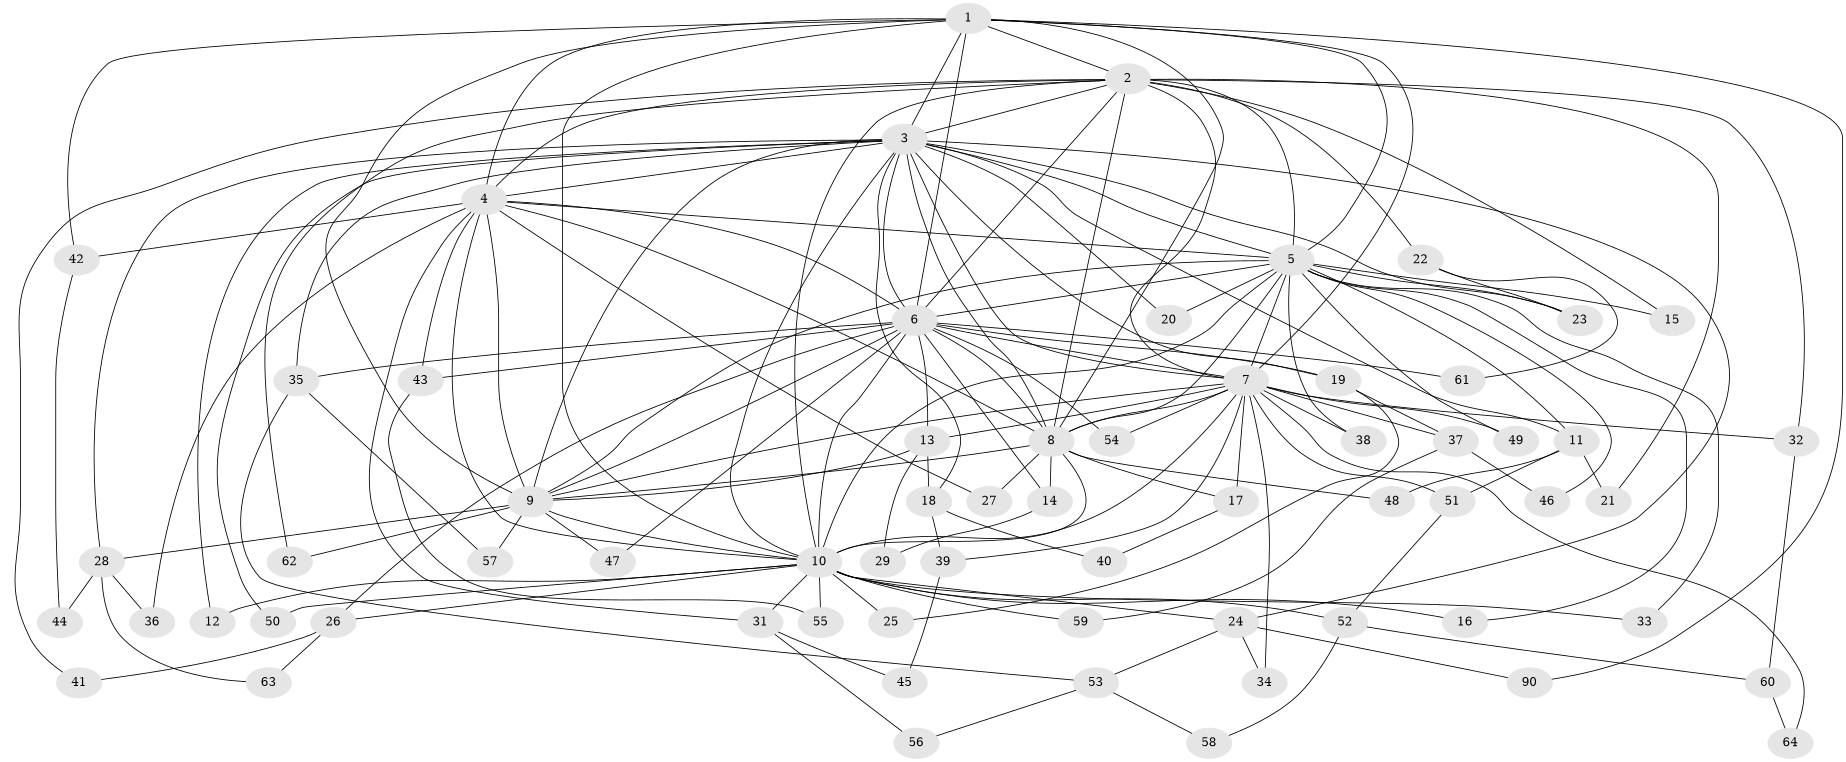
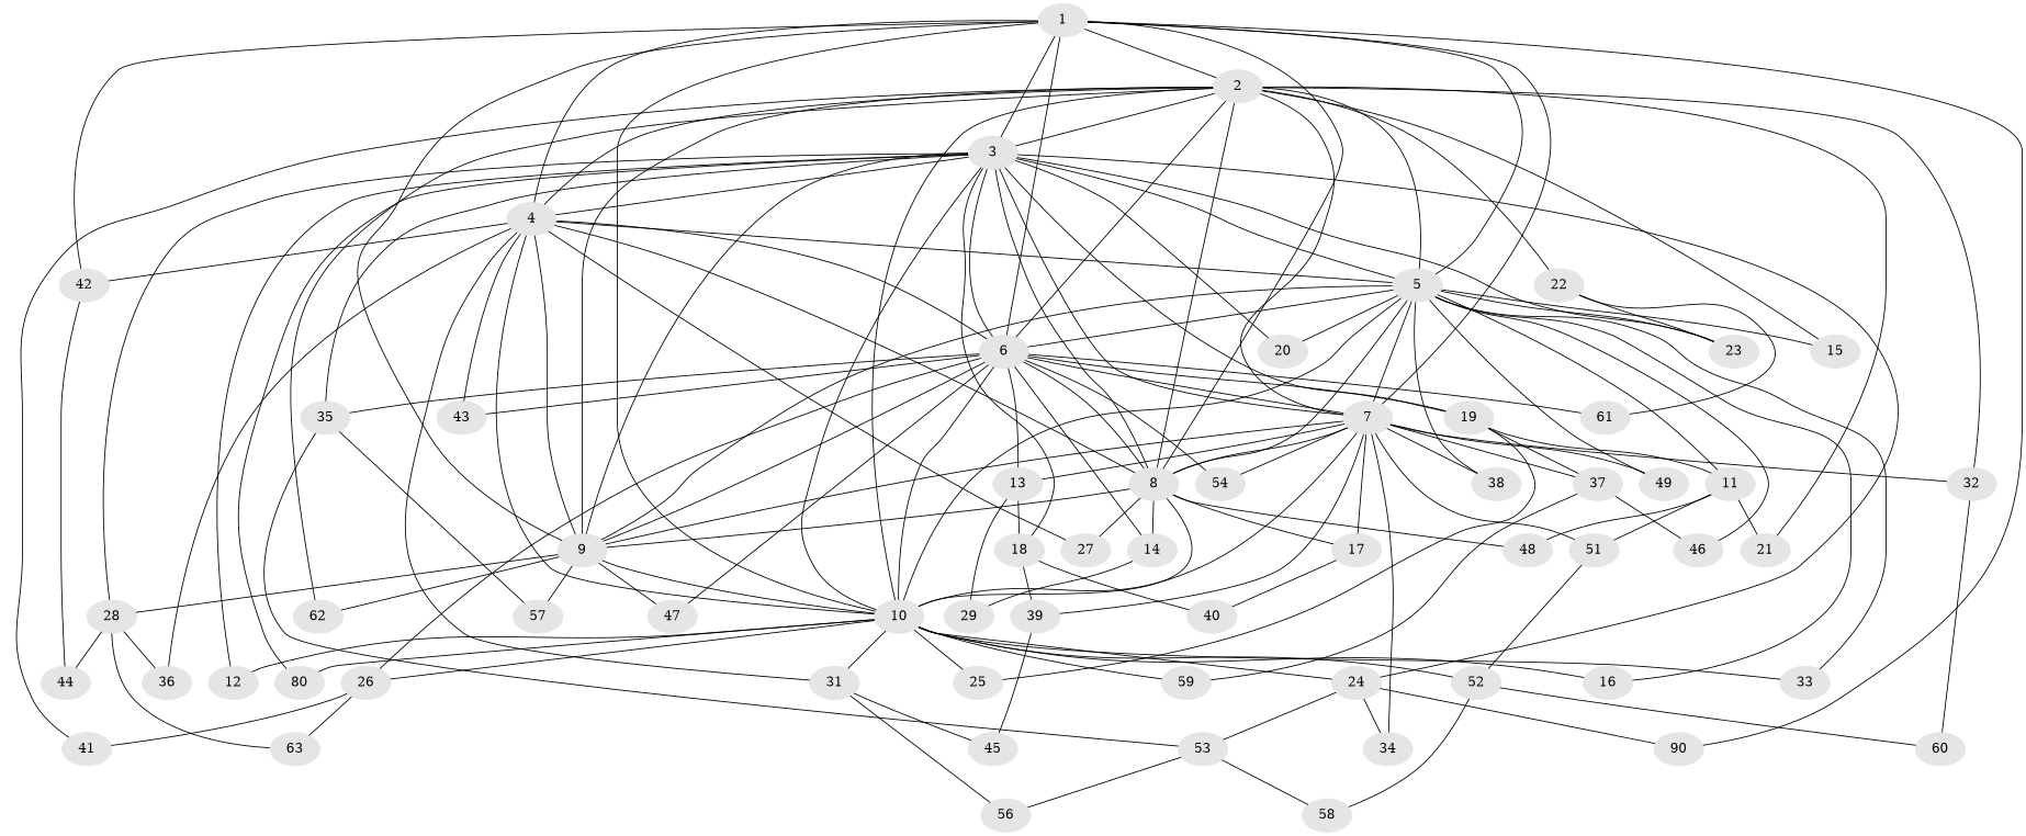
  graph {
    node [color=gray90 style=filled]
    1
    2
    3
    4
    5
    6
    7
    8
    9
    10
    n11 [label=90]
    42
    15
    21
    22
    32
    41
    62
    11
    12
    18
    19
    20
    24
    28
    35
-   50
+   50 [label=80]
    23
    27
    31
    36
    43
    16
    33
    38
    46
    49
    13
    14
    26
    47
    54
    61
    17
    34
    37
    39
    51
-   64
    48
    57
    25
    52
-   55
    59
    44
    60
    40
    53
    63
    45
    56
    29
    58
    1 -- 2
    1 -- 3
    1 -- 4
    1 -- 5
    1 -- 6
    1 -- 7
    1 -- 8
    1 -- 9
    1 -- 10
    1 -- n11
    1 -- 42
    2 -- 3
    2 -- 4
    2 -- 5
    2 -- 6
    2 -- 7
    2 -- 8
-   13 -- 9
+   2 -- 9
    2 -- 10
    2 -- 15
    2 -- 21
    2 -- 22
    2 -- 32
    2 -- 41
    2 -- 62
    3 -- 4
    3 -- 5
    3 -- 6
    3 -- 7
    3 -- 8
    3 -- 9
    3 -- 10
-   3 -- 11
+   19 -- 11
    3 -- 12
    3 -- 18
    3 -- 19
    3 -- 20
    3 -- 24
    3 -- 28
    3 -- 35
    3 -- 50
    3 -- 23
    4 -- 5
    4 -- 6
    4 -- 8
    4 -- 9
    4 -- 10
    4 -- 42
    4 -- 27
    4 -- 31
    4 -- 36
    4 -- 43
    5 -- 6
    5 -- 7
    5 -- 8
    5 -- 9
    5 -- 10
    5 -- 15
    5 -- 11
    5 -- 20
    5 -- 23
    5 -- 16
    5 -- 33
    5 -- 38
    5 -- 46
    5 -- 49
    6 -- 7
    6 -- 8
    6 -- 9
    6 -- 10
    6 -- 19
    6 -- 35
    6 -- 43
    6 -- 13
    6 -- 14
    6 -- 26
    6 -- 47
    6 -- 54
    6 -- 61
    7 -- 8
    7 -- 9
    7 -- 10
    7 -- 32
    7 -- 38
    7 -- 49
    7 -- 13
    7 -- 54
    7 -- 17
    7 -- 34
    7 -- 37
    7 -- 39
    7 -- 51
-   7 -- 64
    8 -- 9
    8 -- 10
    8 -- 27
    8 -- 14
    8 -- 17
    8 -- 48
    9 -- 10
    9 -- 62
    9 -- 28
    9 -- 47
    9 -- 57
    10 -- 12
    10 -- 24
    10 -- 50
    10 -- 31
    10 -- 16
    10 -- 33
    10 -- 26
    10 -- 25
    10 -- 52
-   10 -- 55
    10 -- 59
    42 -- 44
    22 -- 23
    22 -- 61
    32 -- 60
    11 -- 21
    11 -- 51
    11 -- 48
    18 -- 39
    18 -- 40
    19 -- 37
    19 -- 25
    24 -- n11
    24 -- 34
    24 -- 53
    28 -- 36
    28 -- 44
    28 -- 63
    35 -- 57
    35 -- 53
    31 -- 45
    31 -- 56
-   43 -- 55
    13 -- 18
    13 -- 29
    14 -- 29
    26 -- 41
    26 -- 63
    17 -- 40
    37 -- 46
    37 -- 59
    39 -- 45
    51 -- 52
    52 -- 60
    52 -- 58
-   60 -- 64
    53 -- 56
    53 -- 58
  }
